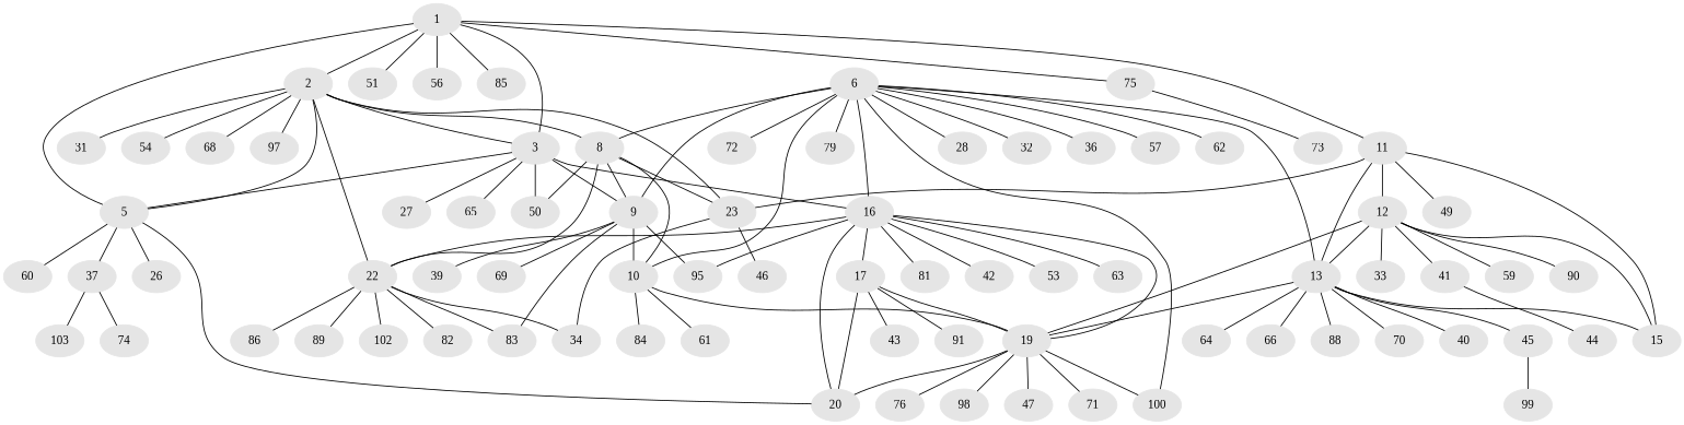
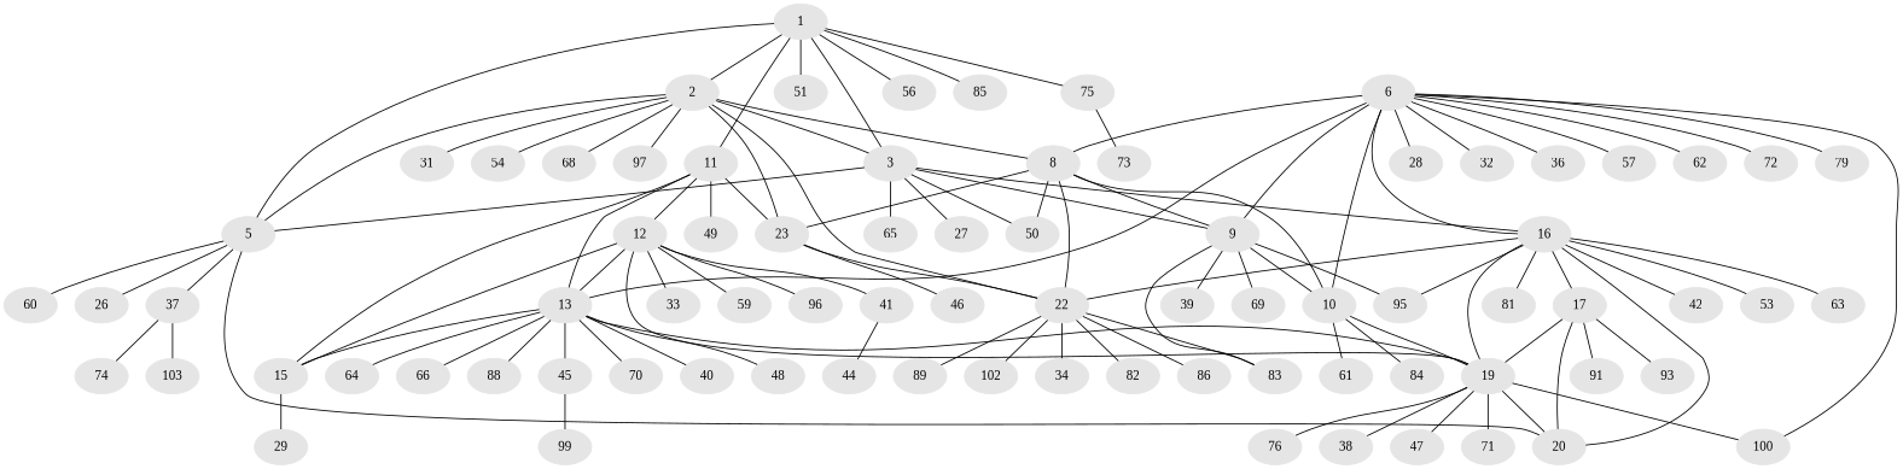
  graph {
    fontname="Liberation Serif"
    node [color=gray90 fontname="Liberation Serif" style=filled]
    edge [fontname="Liberation Serif"]
    1 [super="+4"]
    2 [super="+22"]
    3
    5 [super="+92"]
    11 [super="+14"]
    51
    n7 [label=75]
    56
    85
    8 [super="+21"]
    23
    n12 [label=22 super="+25"]
    31
    54
    68
    97
    9 [super="+87"]
    16 [super="+67"]
    27
    50 [super="+77"]
    65 [super="+78"]
    20
    26
    37
    60 [super="+80"]
    13 [super="+30"]
    12 [super="+35"]
    15 [super="+75"]
    49
    73 [super="+101"]
    10 [super="+52"]
    46
    83
    34
    82
    86
    89
    102
    39
    69
    95
    19 [super="+58"]
    17 [super="+18"]
    42
    53
    63
    81
    74
    103
    6 [super="+7"]
    28
    32
    36
    57
    62
    72
    79
    100
    61
    84 [super="+90"]
    70
    40
    45 [super="+94"]
+   48
    64
    66 [super="+98"]
    88
-   38 [label=98]
+   38
    47
    71
    76
    33
    41
    59
-   96 [label=90]
+   96
+   29
    44
    99
-   43
+   43 [label=93]
    91
    1 -- 2 [weight=2]
    1 -- 3 [weight=2]
    1 -- 5 [weight=2]
    1 -- 11
    1 -- 51
    1 -- n7
    1 -- 56
    1 -- 85
    2 -- 3
    2 -- 5
    2 -- 8
    2 -- 23
    2 -- n12 [weight=2]
    2 -- 31
    2 -- 54
    2 -- 68
    2 -- 97
    3 -- 5
    3 -- 9
    3 -- 16
    3 -- 27
    3 -- 50
    3 -- 65
    5 -- 20
    5 -- 26
    5 -- 37
    5 -- 60
    11 -- 23
    11 -- 13 [weight=2]
    11 -- 12 [weight=2]
    11 -- 15 [weight=2]
    11 -- 49
    n7 -- 73
    8 -- 23
    8 -- n12 [weight=2]
    8 -- 9
    8 -- 50
    8 -- 10
-   23 -- 34 [weight=2]
+   23 -- n12 [weight=2]
    23 -- 46
    n12 -- 83
    n12 -- 34
    n12 -- 82
    n12 -- 86
    n12 -- 89
    n12 -- 102
    9 -- 10
    9 -- 83
    9 -- 39
    9 -- 69
    9 -- 95
    16 -- n12
    16 -- 20
    16 -- 95
    16 -- 19
    16 -- 17 [weight=2]
    16 -- 42
    16 -- 53
    16 -- 63
    16 -- 81
    37 -- 74
    37 -- 103
    13 -- 15
    13 -- 19
    13 -- 70
    13 -- 40
    13 -- 45
+   13 -- 48
    13 -- 64
    13 -- 66
    13 -- 88
    12 -- 13
    12 -- 15
    12 -- 19
    12 -- 33
    12 -- 41
    12 -- 59
    12 -- 96
+   15 -- 29
    10 -- 19
    10 -- 61
    10 -- 84
    19 -- 20
    19 -- 100
    19 -- 38
    19 -- 47
    19 -- 71
    19 -- 76
    17 -- 20 [weight=2]
    17 -- 19 [weight=2]
    17 -- 43
    17 -- 91
    6 -- 8 [weight=2]
    6 -- 9 [weight=2]
    6 -- 16
    6 -- 13
    6 -- 10 [weight=2]
    6 -- 28
    6 -- 32
    6 -- 36
    6 -- 57
    6 -- 62
    6 -- 72
    6 -- 79
    6 -- 100
    45 -- 99
    41 -- 44
  }
